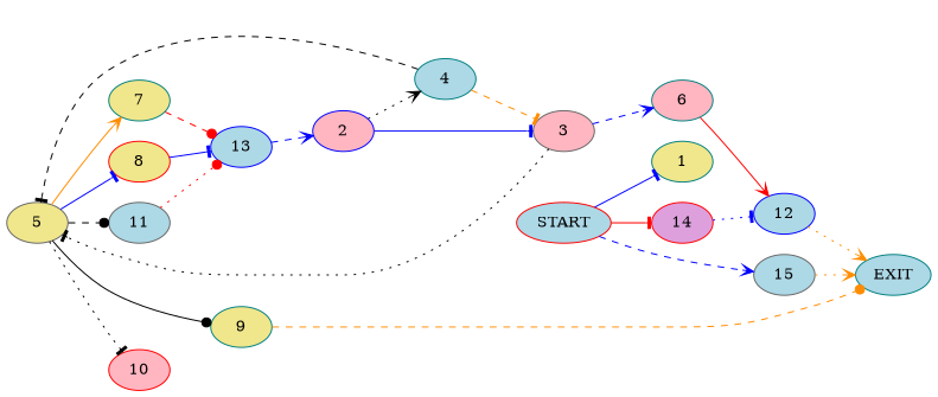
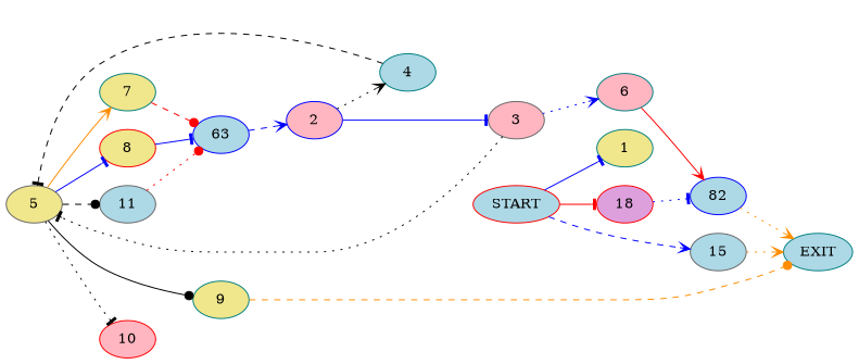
  digraph {
    rankdir=LR
    node [color=teal fillcolor=lightblue style=filled]
    edge [arrowhead=tee color=blue style=solid]
    n1 [color=red label=START]
    1 [fillcolor=khaki]
-   14 [color=red fillcolor=plum]
+   14 [color=red fillcolor=plum label=18]
    15 [color=gray40]
-   12 [color=blue]
+   12 [color=blue label=82]
    n6 [label=EXIT]
    2 [color=blue fillcolor=lightpink]
    3 [color=gray40 fillcolor=lightpink]
    4
    5 [color=gray40 fillcolor=khaki]
    6 [fillcolor=lightpink]
    7 [fillcolor=khaki]
    8 [color=red fillcolor=khaki]
    9 [fillcolor=khaki]
    10 [color=red fillcolor=lightpink]
    11 [color=gray40]
-   13 [color=blue]
+   13 [color=blue label=63]
    n1 -> 1
    n1 -> 14 [color=red]
    n1 -> 15 [arrowhead=vee style=dashed]
    14 -> 12 [style=dotted]
    15 -> n6 [arrowhead=vee color=darkorange style=dotted]
    12 -> n6 [arrowhead=vee color=darkorange style=dotted]
    2 -> 3
    2 -> 4 [arrowhead=vee color=black style=dotted]
    3 -> 5 [color=black style=dotted]
-   3 -> 6 [arrowhead=vee style=dashed]
-   4 -> 3 [color=darkorange style=dashed]
+   3 -> 6 [arrowhead=vee style=dotted]
    4 -> 5 [color=black style=dashed]
    5 -> 7 [arrowhead=vee color=darkorange]
    5 -> 8
    5 -> 9 [arrowhead=dot color=black]
    5 -> 10 [color=black style=dotted]
    5 -> 11 [arrowhead=dot color=black style=dashed]
    6 -> 12 [arrowhead=vee color=red]
    7 -> 13 [arrowhead=dot color=red style=dashed]
    8 -> 13
    9 -> n6 [arrowhead=dot color=darkorange style=dashed]
    11 -> 13 [arrowhead=dot color=red style=dotted]
    13 -> 2 [arrowhead=vee style=dashed]
  }
